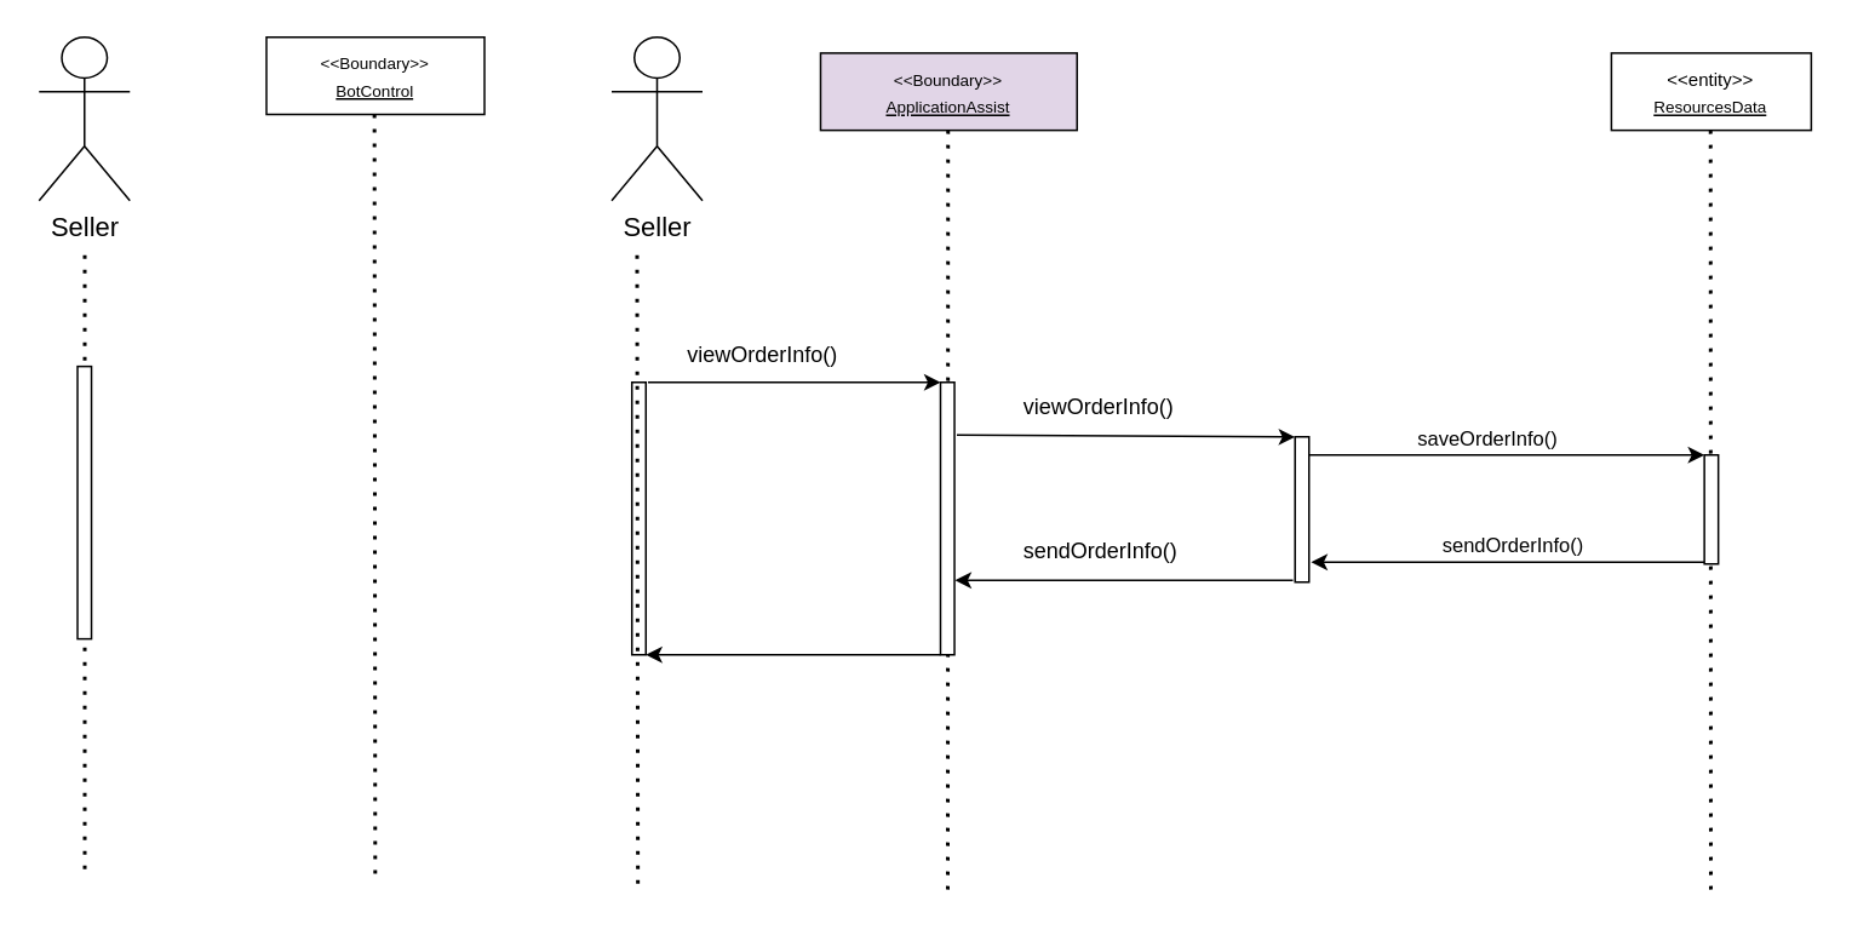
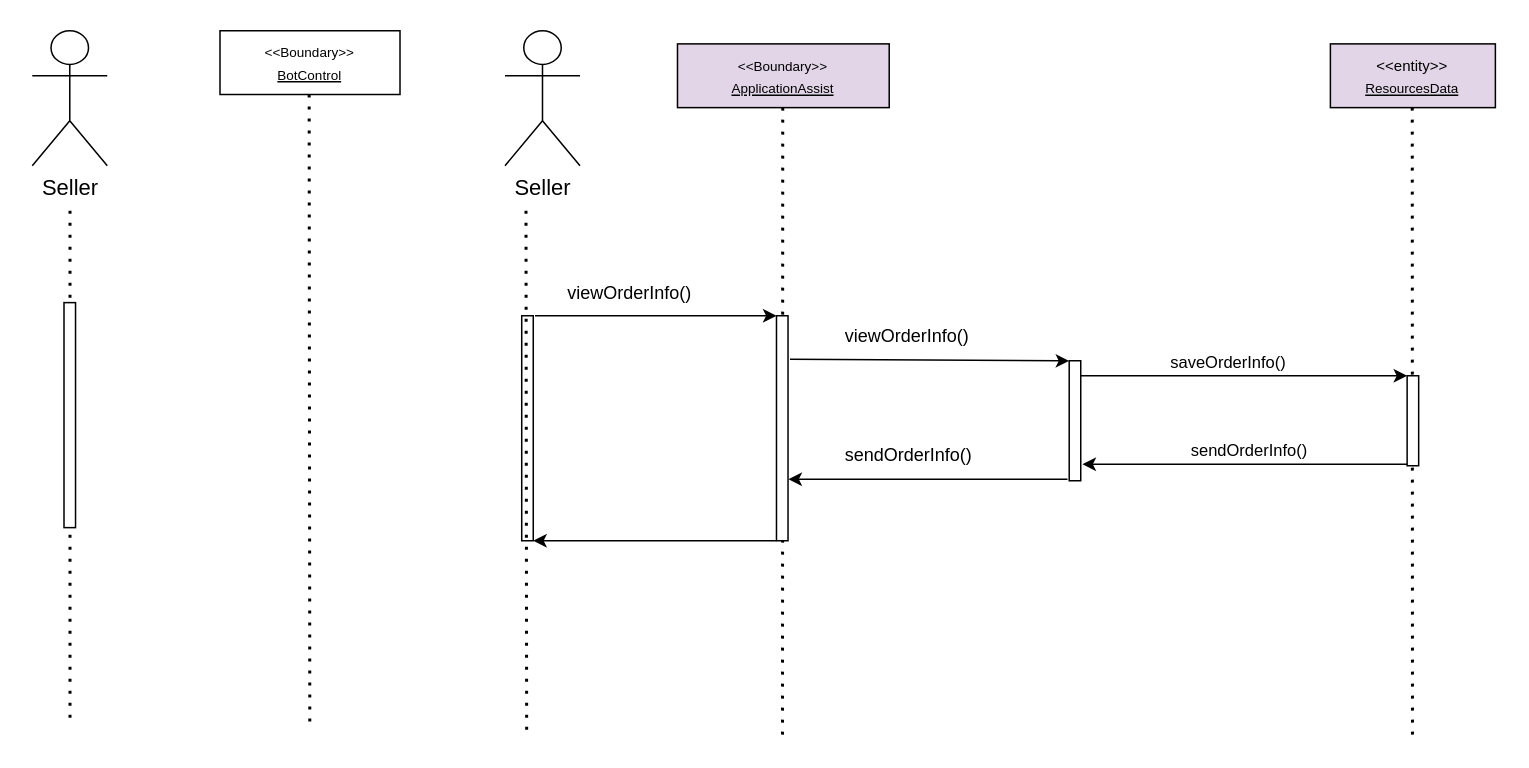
  <mxCell id="0" />
  <mxCell id="1" parent="0" />
  <mxCell id="2" value="" style="endArrow=none;dashed=1;html=1;dashPattern=1 3;strokeWidth=2;startArrow=none;" parent="1" edge="1"><mxGeometry width="50" height="50" relative="1" as="geometry"><mxPoint x="205.44" y="62.5" as="sourcePoint" /><mxPoint x="205.86" y="481" as="targetPoint" /><Array as="points" /></mxGeometry></mxCell>
  <mxCell id="3" value="" style="rounded=0;whiteSpace=wrap;html=1;fontSize=9;" parent="1" vertex="1"><mxGeometry x="347.15" y="210" width="7.69" height="150" as="geometry" /></mxCell>
  <mxCell id="4" value="&lt;font style=&quot;font-size: 9px;&quot;&gt;&amp;lt;&amp;lt;Boundary&amp;gt;&amp;gt;&lt;br&gt;&lt;u&gt;BotControl&lt;/u&gt;&lt;br&gt;&lt;/font&gt;" style="rounded=0;whiteSpace=wrap;html=1;" parent="1" vertex="1"><mxGeometry x="146" y="20" width="120" height="42.5" as="geometry" /></mxCell>
- <mxCell id="5" value="&lt;font style=&quot;&quot;&gt;&lt;font size=&quot;1&quot;&gt;&amp;lt;&amp;lt;entity&amp;gt;&amp;gt;&lt;/font&gt;&lt;br&gt;&lt;span style=&quot;text-align: left;&quot;&gt;&lt;font style=&quot;font-size: 9px;&quot;&gt;&lt;u&gt;ResourcesData&lt;/u&gt;&lt;/font&gt;&lt;/span&gt;&lt;br&gt;&lt;/font&gt;" style="rounded=0;whiteSpace=wrap;html=1;" parent="1" vertex="1"><mxGeometry x="886.26" y="28.75" width="110" height="42.5" as="geometry" /></mxCell>
+ <mxCell id="5" value="&lt;font style=&quot;&quot;&gt;&lt;font size=&quot;1&quot;&gt;&amp;lt;&amp;lt;entity&amp;gt;&amp;gt;&lt;/font&gt;&lt;br&gt;&lt;span style=&quot;text-align: left;&quot;&gt;&lt;font style=&quot;font-size: 9px;&quot;&gt;&lt;u&gt;ResourcesData&lt;/u&gt;&lt;/font&gt;&lt;/span&gt;&lt;br&gt;&lt;/font&gt;" style="rounded=0;whiteSpace=wrap;html=1;fillColor=#e1d5e7;" parent="1" vertex="1"><mxGeometry x="886.26" y="28.75" width="110" height="42.5" as="geometry" /></mxCell>
  <mxCell id="6" value="&lt;font style=&quot;font-size: 9px;&quot;&gt;&amp;lt;&amp;lt;Boundary&amp;gt;&amp;gt;&lt;br&gt;&lt;u&gt;ApplicationAssist&lt;/u&gt;&lt;br&gt;&lt;/font&gt;" style="rounded=0;whiteSpace=wrap;html=1;fillColor=#e1d5e7;" parent="1" vertex="1"><mxGeometry x="450.99" y="28.75" width="141.16" height="42.5" as="geometry" /></mxCell>
  <mxCell id="7" value="" style="endArrow=classic;html=1;fontSize=9;exitX=1.081;exitY=0.094;exitDx=0;exitDy=0;exitPerimeter=0;" parent="1" edge="1"><mxGeometry width="50" height="50" relative="1" as="geometry"><mxPoint x="937.42" y="309" as="sourcePoint" /><mxPoint x="720.99" y="309" as="targetPoint" /></mxGeometry></mxCell>
  <mxCell id="8" value="sendOrderInfo()" style="edgeLabel;html=1;align=center;verticalAlign=middle;resizable=0;points=[];" vertex="1" connectable="0" parent="7"><mxGeometry x="-0.024" relative="1" as="geometry"><mxPoint y="-10" as="offset" /></mxGeometry></mxCell>
  <mxCell id="9" value="" style="endArrow=classic;html=1;fontSize=9;entryX=0;entryY=0;entryDx=0;entryDy=0;" parent="1" edge="1" target="20"><mxGeometry width="50" height="50" relative="1" as="geometry"><mxPoint x="719.83" y="250" as="sourcePoint" /><mxPoint x="845.102" y="250.16" as="targetPoint" /></mxGeometry></mxCell>
  <mxCell id="10" value="saveOrderInfo()" style="edgeLabel;html=1;align=center;verticalAlign=middle;resizable=0;points=[];" vertex="1" connectable="0" parent="9"><mxGeometry x="-0.096" y="-1" relative="1" as="geometry"><mxPoint y="-11" as="offset" /></mxGeometry></mxCell>
  <mxCell id="11" value="" style="endArrow=classic;html=1;fontSize=9;" parent="1" edge="1"><mxGeometry width="50" height="50" relative="1" as="geometry"><mxPoint x="710.99" y="319" as="sourcePoint" /><mxPoint x="524.99" y="319" as="targetPoint" /></mxGeometry></mxCell>
  <mxCell id="12" value="sendOrderInfo()" style="text;whiteSpace=wrap;html=1;" parent="1" vertex="1"><mxGeometry x="560.99" y="289" width="110" height="40" as="geometry" /></mxCell>
  <mxCell id="13" value="" style="endArrow=classic;html=1;fontSize=9;exitX=0;exitY=1;exitDx=0;exitDy=0;entryX=1;entryY=1;entryDx=0;entryDy=0;" parent="1" edge="1" target="3" source="19"><mxGeometry width="50" height="50" relative="1" as="geometry"><mxPoint x="500.99" y="340" as="sourcePoint" /><mxPoint x="390.99" y="360" as="targetPoint" /></mxGeometry></mxCell>
  <mxCell id="14" value="" style="endArrow=classic;html=1;fontSize=9;entryX=0;entryY=0;entryDx=0;entryDy=0;" parent="1" target="19" edge="1"><mxGeometry width="50" height="50" relative="1" as="geometry"><mxPoint x="355.99" y="210" as="sourcePoint" /><mxPoint x="495.992" y="290.16" as="targetPoint" /></mxGeometry></mxCell>
  <mxCell id="15" value="&lt;div style=&quot;text-align: center;&quot;&gt;&lt;span style=&quot;background-color: initial;&quot;&gt;viewOrderInfo()&lt;/span&gt;&lt;/div&gt;" style="text;whiteSpace=wrap;html=1;" parent="1" vertex="1"><mxGeometry x="376" y="181.25" width="110" height="40" as="geometry" /></mxCell>
  <mxCell id="16" value="" style="rounded=0;whiteSpace=wrap;html=1;fontSize=9;" parent="1" vertex="1"><mxGeometry x="712.14" y="240" width="7.69" height="80" as="geometry" /></mxCell>
  <mxCell id="17" value="" style="endArrow=none;dashed=1;html=1;dashPattern=1 3;strokeWidth=2;startArrow=none;" parent="1" edge="1"><mxGeometry width="50" height="50" relative="1" as="geometry"><mxPoint x="940.84" y="71.25" as="sourcePoint" /><mxPoint x="940.99" y="490" as="targetPoint" /><Array as="points" /></mxGeometry></mxCell>
  <mxCell id="18" value="" style="endArrow=none;dashed=1;html=1;dashPattern=1 3;strokeWidth=2;startArrow=none;" parent="1" edge="1"><mxGeometry width="50" height="50" relative="1" as="geometry"><mxPoint x="521.15" y="71.25" as="sourcePoint" /><mxPoint x="520.99" y="490" as="targetPoint" /><Array as="points" /></mxGeometry></mxCell>
  <mxCell id="19" value="" style="rounded=0;whiteSpace=wrap;html=1;fontSize=9;" parent="1" vertex="1"><mxGeometry x="516.99" y="210" width="7.69" height="150" as="geometry" /></mxCell>
  <mxCell id="20" value="" style="rounded=0;whiteSpace=wrap;html=1;fontSize=9;" parent="1" vertex="1"><mxGeometry x="937.42" y="250" width="7.69" height="60" as="geometry" /></mxCell>
  <mxCell id="21" value="" style="endArrow=none;dashed=1;html=1;dashPattern=1 3;strokeWidth=2;startArrow=none;entryX=0.5;entryY=0;entryDx=0;entryDy=0;" parent="1" edge="1"><mxGeometry width="50" height="50" relative="1" as="geometry"><mxPoint x="349.99" y="140" as="sourcePoint" /><mxPoint x="350.445" y="490" as="targetPoint" /><Array as="points" /></mxGeometry></mxCell>
  <mxCell id="22" value="" style="endArrow=classic;html=1;fontSize=9;entryX=0;entryY=0;entryDx=0;entryDy=0;" edge="1" parent="1"><mxGeometry width="50" height="50" relative="1" as="geometry"><mxPoint x="525.99" y="239" as="sourcePoint" /><mxPoint x="712.14" y="240.1" as="targetPoint" /></mxGeometry></mxCell>
  <mxCell id="23" value="&lt;div style=&quot;text-align: center;&quot;&gt;&lt;span style=&quot;background-color: initial;&quot;&gt;viewOrderInfo()&lt;/span&gt;&lt;/div&gt;" style="text;whiteSpace=wrap;html=1;" vertex="1" parent="1"><mxGeometry x="560.99" y="210" width="110" height="40" as="geometry" /></mxCell>
  <mxCell id="24" value="&lt;span id=&quot;docs-internal-guid-612e1756-7fff-0070-7835-d096483c2eb9&quot;&gt;&lt;span style=&quot;font-size: 11pt; font-family: Arial; background-color: transparent; font-variant-numeric: normal; font-variant-east-asian: normal; vertical-align: baseline;&quot;&gt;Seller&lt;/span&gt;&lt;/span&gt;" style="shape=umlActor;verticalLabelPosition=bottom;verticalAlign=top;html=1;outlineConnect=0;" vertex="1" parent="1"><mxGeometry x="336" y="20" width="50" height="90" as="geometry" /></mxCell>
  <mxCell id="25" value="" style="endArrow=none;dashed=1;html=1;dashPattern=1 3;strokeWidth=2;startArrow=none;" edge="1" parent="1"><mxGeometry width="50" height="50" relative="1" as="geometry"><mxPoint x="46" y="140" as="sourcePoint" /><mxPoint x="46" y="481.25" as="targetPoint" /><Array as="points" /></mxGeometry></mxCell>
  <mxCell id="26" value="" style="rounded=0;whiteSpace=wrap;html=1;fontSize=9;" vertex="1" parent="1"><mxGeometry x="42" y="201.25" width="7.69" height="150" as="geometry" /></mxCell>
  <mxCell id="27" value="&lt;font face=&quot;Arial&quot;&gt;&lt;span style=&quot;font-size: 14.667px;&quot;&gt;Seller&lt;/span&gt;&lt;/font&gt;" style="shape=umlActor;verticalLabelPosition=bottom;verticalAlign=top;html=1;outlineConnect=0;" vertex="1" parent="1"><mxGeometry x="20.85" y="20" width="50" height="90" as="geometry" /></mxCell>
